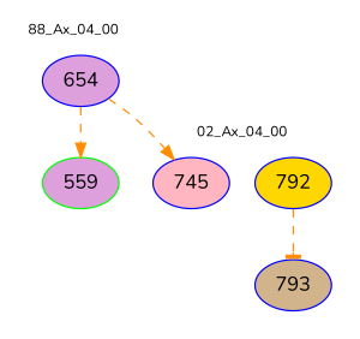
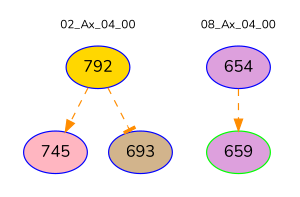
  digraph {
    fontname=Nunito
    node [color=blue fillcolor=plum fontname=Nunito style=filled]
    edge [arrowhead=normal color=darkorange fontname=Nunito style=dashed]
    n1 [fillcolor=gold label=792]
    n2 [fillcolor=lightpink label=745]
-   n3 [fillcolor=tan label=793]
+   n3 [fillcolor=tan label=693]
    n4 [label=654]
-   n5 [color=green label=559]
+   n5 [color=green label=659]
    subgraph cluster_1 {
      color=white
      fontsize=10
      label="02_Ax_04_00"
      n1
      n2
      n3
    }
    subgraph cluster_2 {
      color=white
      fontsize=10
-     label="88_Ax_04_00"
+     label="08_Ax_04_00"
      n4
      n5
    }
-   n4 -> n2
+   n1 -> n2
    n1 -> n3 [arrowhead=tee]
    n4 -> n5
  }
